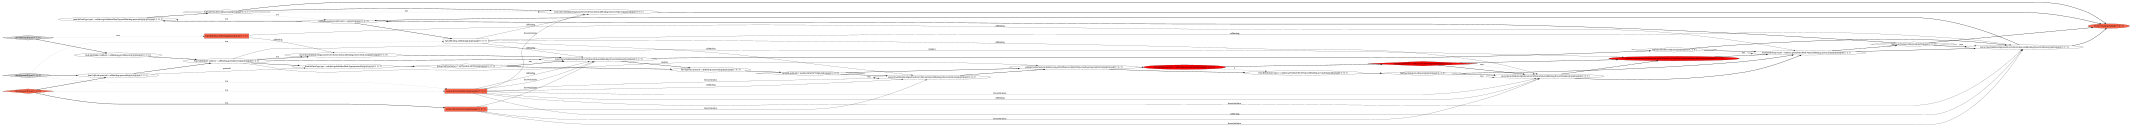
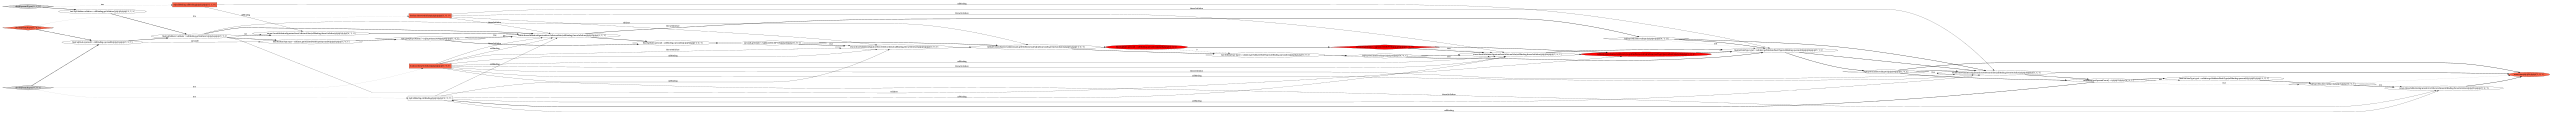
  digraph {
    fontname=Merriweather
    rankdir=LR
    node [fillcolor=white fontname=Merriweather shape=ellipse style=filled]
    edge [fontname=Merriweather style=bold]
    n1 [label="final RelDataType type4 = validator.getValidatedNodeType(callBinding.operand(4))@@@23@@@['0', '0', '1']"]
    n2 [label="!SqlTypeUtil.isInterval(type4)@@@24@@@['0', '0', '1']" shape=diamond]
    n3 [fillcolor=tomato label="return true@@@28@@@['1', '0', '1']"]
    n4 [label="return throwValidationSignatureErrorOrReturnFalse(callBinding,throwOnFailure)@@@25@@@['0', '0', '1']"]
    n5 [label="final RelDataType type3 = validator.getValidatedNodeType(callBinding.operand(3))@@@18@@@['1', '1', '1']"]
    n6 [label="return throwValidationSignatureErrorOrReturnFalse(callBinding,throwOnFailure)@@@20@@@['1', '1', '1']"]
    n7 [label="!SqlTypeUtil.isInterval(type3)@@@19@@@['1', '0', '1']" shape=diamond]
    n8 [label="callBinding.getOperandCount() > 4@@@22@@@['0', '0', '1']" shape=diamond]
    n9 [label="operand1.getKind() != SqlKind.DESCRIPTOR@@@10@@@['1', '0', '1']" shape=diamond]
    n10 [label="validateColumnNames(validator,type.getFieldNames(),((SqlCall)operand1).getOperandList())@@@13@@@['1', '0', '1']"]
    n11 [label="return throwValidationSignatureErrorOrReturnFalse(callBinding,throwOnFailure)@@@11@@@['1', '0', '1']"]
    n12 [fillcolor=red label="final SqlNode operand2 = callBinding.operand(2)@@@14@@@['1', '0', '0']"]
    n13 [label="final RelDataType type2 = validator.getValidatedNodeType(callBinding.operand(2))@@@14@@@['0', '0', '1']"]
    n14 [label="SqlCallBinding callBinding@@@2@@@['0', '0', '1']" shape=box]
    n15 [label="return throwValidationSignatureErrorOrReturnFalse(callBinding,throwOnFailure)@@@16@@@['1', '0', '1']"]
    n16 [label="return throwValidationSignatureErrorOrReturnFalse(callBinding,throwOnFailure)@@@7@@@['1', '1', '1']"]
    n17 [fillcolor=red label="validateColumnNames(validator,type.getFieldNames(),((SqlCall)operand2).getOperandList())@@@18@@@['1', '0', '0']"]
    n18 [label="final SqlNode operand1 = callBinding.operand(1)@@@9@@@['1', '0', '1']"]
    n19 [label="!SqlTypeUtil.isInterval(type3)@@@8@@@['0', '1', '0']" shape=diamond]
    n20 [fillcolor=red label="operand2.getKind() != SqlKind.DESCRIPTOR@@@15@@@['1', '0', '0']" shape=diamond]
    n21 [fillcolor=lightgray label="checkOperandTypes['0', '0', '1']" shape=diamond]
    n22 [label="final SqlNode operand0 = callBinding.operand(0)@@@3@@@['1', '0', '1']"]
    n23 [fillcolor=tomato label="boolean throwOnFailure@@@2@@@['1', '0', '1']" shape=box]
    n24 [label="final RelDataType type = validator.getValidatedNodeType(operand0)@@@5@@@['1', '0', '1']"]
    n25 [label="final SqlValidator validator = callBinding.getValidator()@@@4@@@['1', '1', '1']"]
    n26 [label="!SqlTypeUtil.isInterval(type2)@@@15@@@['0', '0', '1']" shape=diamond]
    n27 [label="type.getSqlTypeName() != SqlTypeName.ROW@@@6@@@['1', '0', '1']" shape=diamond]
    n28 [label="return throwValidationSignatureErrorOrReturnFalse(callBinding,throwOnFailure)@@@5@@@['0', '1', '0']"]
    n29 [fillcolor=tomato label="boolean throwOnFailure@@@2@@@['1', '0', '0']" shape=box]
    n30 [fillcolor=tomato label="SqlCallBinding callBinding@@@2@@@['0', '1', '0']" shape=box]
    n31 [fillcolor=tomato label="checkOperandTypes['1', '0', '0']" shape=diamond]
    n32 [fillcolor=lightgray label="checkOperandTypes['0', '1', '0']" shape=diamond]
    n33 [label="final SqlValidator validator = callBinding.getValidator()@@@3@@@['0', '1', '0']"]
    n1 -> n2
-   n2 -> n3
+   n2 -> n3 [style=dotted]
    n2 -> n4 [label=true style=dotted]
    n2 -> n4
    n4 -> n3
    n5 -> n6
    n5 -> n7
    n6 -> n3
    n6 -> n8
    n7 -> n3
    n7 -> n6
    n7 -> n6 [label=true style=dotted]
    n7 -> n8
    n8 -> n1 [label=true style=dotted]
    n8 -> n1
-   n2 -> n8 [label=true style=dotted]
+   n8 -> n2 [label=true style=dotted]
    n8 -> n14
    n9 -> n10
    n9 -> n11
    n9 -> n11 [label=true style=dotted]
    n10 -> n12
    n10 -> n13
    n11 -> n10
    n12 -> n13 [label=0 style=dashed]
    n12 -> n20
    n13 -> n26
    n14 -> n4 [label=callBinding style=solid]
    n14 -> n6 [label=callBinding style=solid]
    n14 -> n11 [label=callBinding style=solid]
    n14 -> n15 [label=callBinding style=solid]
    n14 -> n16 [label=callBinding style=solid]
    n15 -> n5
    n15 -> n17
    n16 -> n18
    n16 -> n19
    n17 -> n5
    n18 -> n9
    n19 -> n5
    n19 -> n5 [label=true style=dotted]
    n19 -> n6
    n20 -> n15 [label=true style=dotted]
    n20 -> n15
    n20 -> n17
    n21 -> n14 [label=true style=dotted]
    n21 -> n22
    n21 -> n23 [label=true style=dotted]
    n22 -> n24 [label=operand0 style=solid]
    n22 -> n25
    n23 -> n4 [label=throwOnFailure style=solid]
    n23 -> n6 [label=throwOnFailure style=solid]
    n23 -> n6 [label=callBinding style=solid]
    n23 -> n11 [label=throwOnFailure style=solid]
    n23 -> n11 [label=callBinding style=solid]
    n23 -> n15 [label=throwOnFailure style=solid]
    n23 -> n15 [label=callBinding style=solid]
    n23 -> n16 [label=throwOnFailure style=solid]
    n23 -> n16 [label=callBinding style=solid]
    n24 -> n27
    n25 -> n10 [label=validator style=solid]
    n25 -> n16
    n25 -> n17 [label=validator style=solid]
    n25 -> n24
    n25 -> n28 [label=true style=dotted]
    n25 -> n28
    n26 -> n5
    n26 -> n15
    n26 -> n15 [label=true style=dotted]
    n27 -> n16 [label=true style=dotted]
    n27 -> n16
    n27 -> n18
    n28 -> n16
    n29 -> n6 [label=throwOnFailure style=solid]
    n29 -> n11 [label=throwOnFailure style=solid]
    n29 -> n15 [label=throwOnFailure style=solid]
    n29 -> n16 [label=throwOnFailure style=solid]
    n30 -> n5 [label=callBinding style=solid]
    n30 -> n28 [label=callBinding style=solid]
    n31 -> n22
-   n31 -> n23 [label=true style=dotted]
-   n31 -> n29 [label=true]
+   n31 -> n29 [label=true style=dotted]
    n32 -> n30 [label=true style=dotted]
    n32 -> n33
    n33 -> n25
  }
